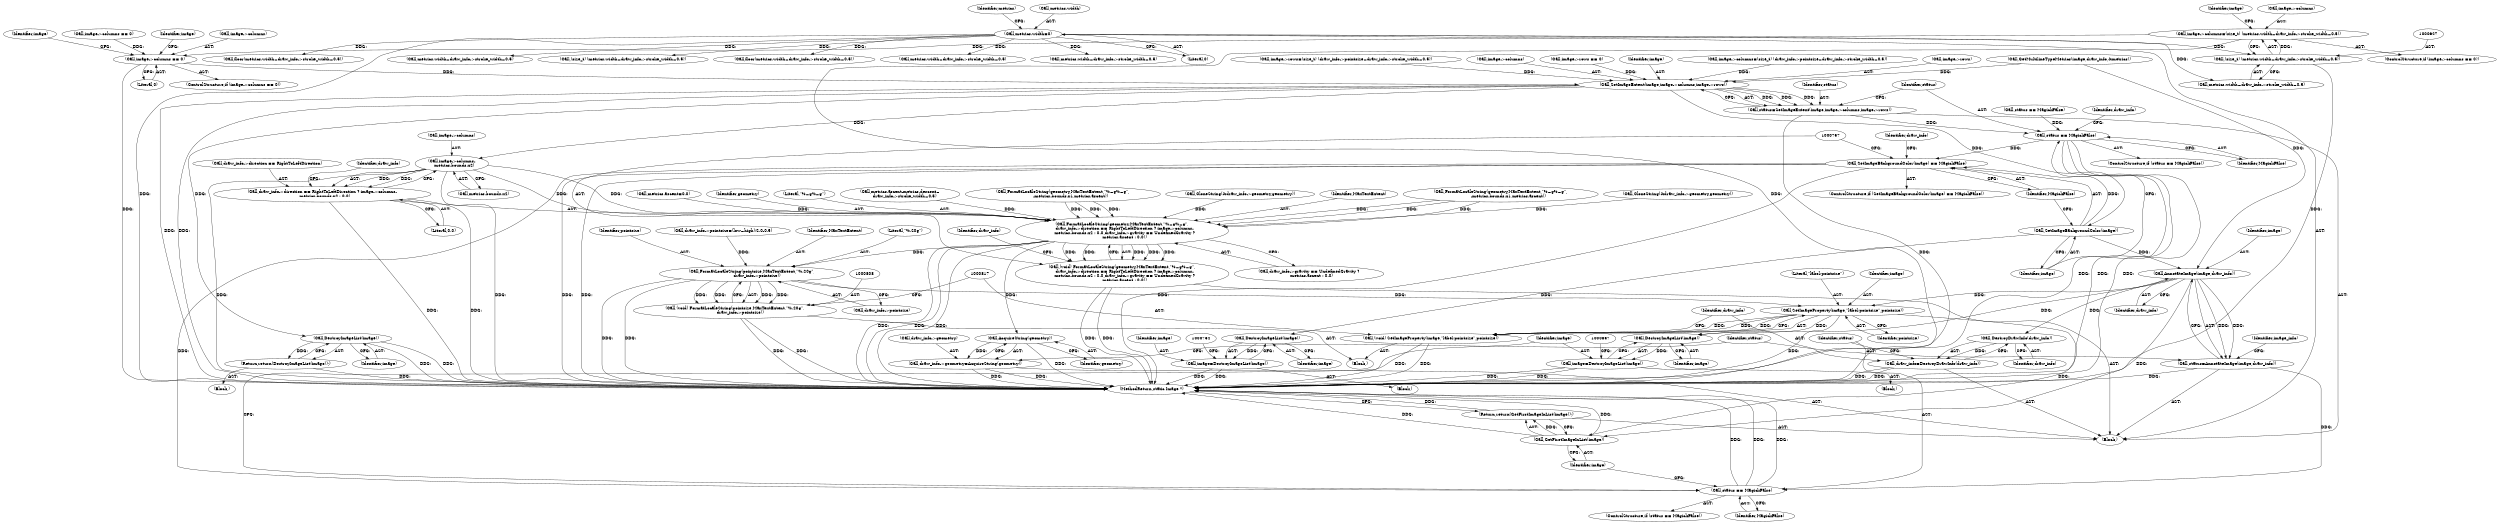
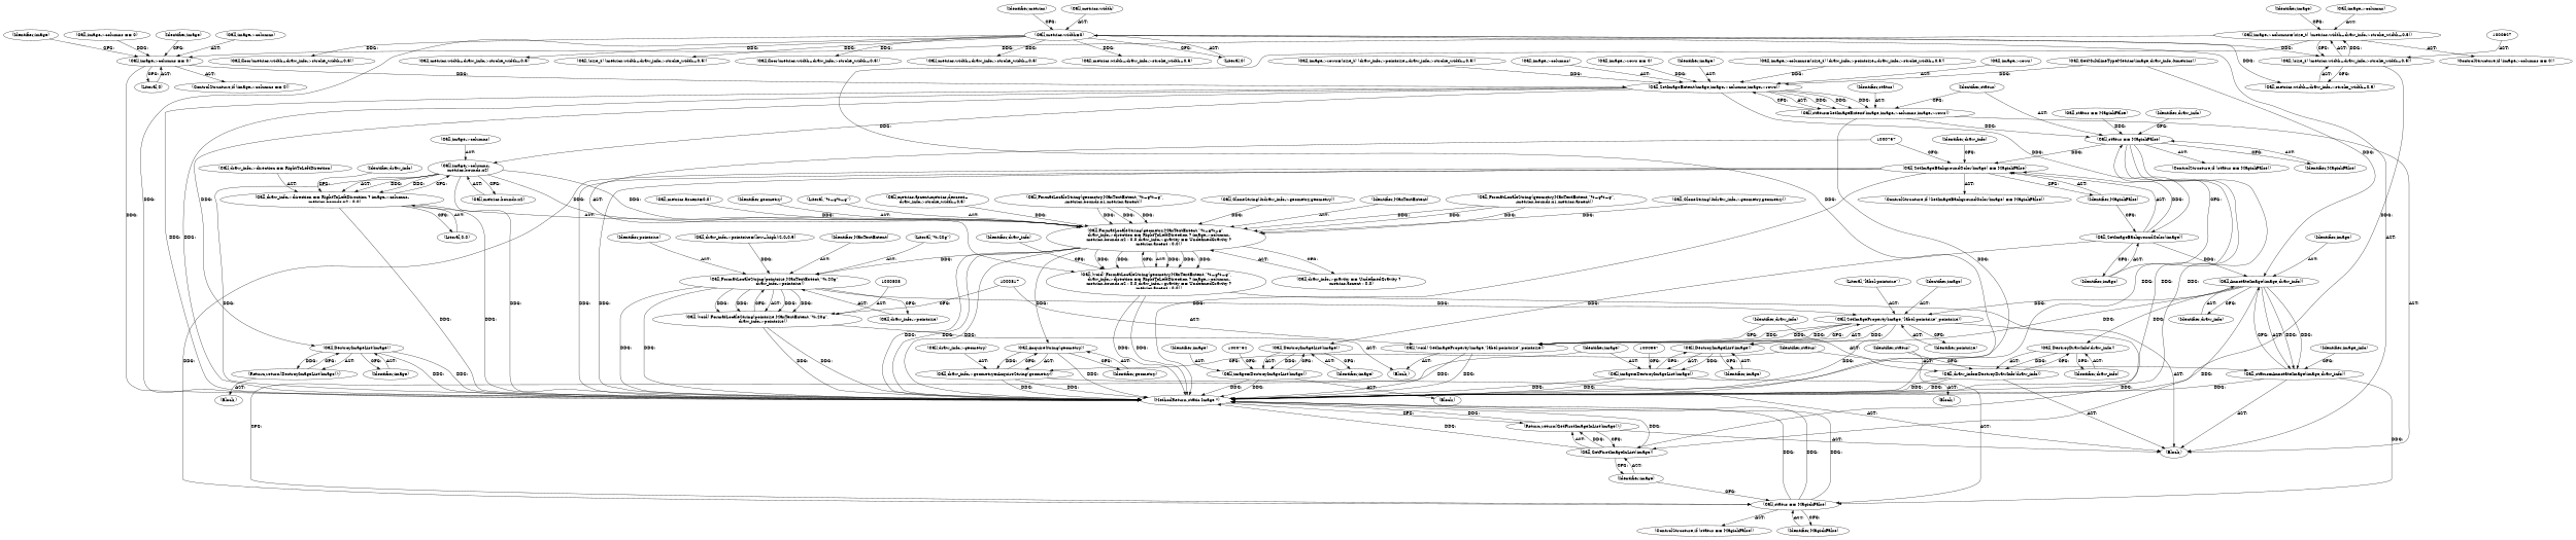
  digraph {
    n1 [label="(Call,image->columns=(size_t) (metrics.width+draw_info->stroke_width+0.5))"]
    n2 [label="(Call,(size_t) (metrics.width+draw_info->stroke_width+0.5))"]
    n3 [label="(Call,image->columns == 0)"]
    n4 [label="(MethodReturn,static Image *)"]
    n5 [label="(ControlStructure,if (image->columns == 0))"]
    n6 [label="(Call,metrics.width+draw_info->stroke_width+0.5)"]
    n7 [label="(Call,SetImageExtent(image,image->columns,image->rows))"]
    n8 [label="(ControlStructure,if (image->columns == 0))"]
    n9 [label="(Literal,0)"]
    n10 [label="(Return,return(GetFirstImageInList(image));)"]
    n11 [label="(Call,metrics.width=0)"]
    n12 [label="(Call,metrics.width+draw_info->stroke_width+0.5)"]
    n13 [label="(Call,(size_t) (metrics.width+draw_info->stroke_width+0.5))"]
    n14 [label="(Call,floor(metrics.width+draw_info->stroke_width+0.5))"]
    n15 [label="(Call,metrics.width+draw_info->stroke_width+0.5)"]
    n16 [label="(Call,metrics.width+draw_info->stroke_width+0.5)"]
    n17 [label="(Literal,0)"]
    n18 [label="(Block,)"]
    n19 [label="(Call,floor(metrics.width+draw_info->stroke_width+0.5))"]
    n20 [label="(Call,status=SetImageExtent(image,image->columns,image->rows))"]
    n21 [label="(Call,DestroyImageList(image))"]
    n22 [label="(Call,SetImageBackgroundColor(image))"]
    n23 [label="(Call,image->columns-\n    metrics.bounds.x2)"]
    n24 [label="(Call,status == MagickFalse)"]
    n25 [label="(Return,return(DestroyImageList(image));)"]
    n26 [label="(Identifier,image)"]
    n27 [label="(Call,SetImageBackgroundColor(image) == MagickFalse)"]
    n28 [label="(Call,DestroyImageList(image))"]
    n29 [label="(Call,AnnotateImage(image,draw_info))"]
    n30 [label="(Identifier,image)"]
    n31 [label="(Call,FormatLocaleString(geometry,MaxTextExtent,\"%+g%+g\",\n    draw_info->direction == RightToLeftDirection ? image->columns-\n    metrics.bounds.x2 : 0.0,draw_info->gravity == UndefinedGravity ?\n    metrics.ascent : 0.0))"]
    n32 [label="(Call,draw_info->direction == RightToLeftDirection ? image->columns-\n    metrics.bounds.x2 : 0.0)"]
    n33 [label="(Call,metrics.bounds.x2)"]
    n34 [label="(Call,image->rows)"]
    n35 [label="(ControlStructure,if (status == MagickFalse))"]
    n36 [label="(Identifier,MagickFalse)"]
    n37 [label="(Call,status == MagickFalse)"]
    n38 [label="(Identifier,MagickFalse)"]
    n39 [label="(ControlStructure,if (SetImageBackgroundColor(image) == MagickFalse))"]
    n40 [label="(ControlStructure,if (status == MagickFalse))"]
    n41 [label="(Identifier,MagickFalse)"]
    n42 [label="(Block,)"]
    n43 [label="(Call,image=DestroyImageList(image))"]
    n44 [label="(Identifier,image)"]
    n45 [label="(Call,status=AnnotateImage(image,draw_info))"]
    n46 [label="(Call,SetImageProperty(image,\"label:pointsize\",pointsize))"]
    n47 [label="(Call,DestroyImageList(image))"]
    n48 [label="(Call,GetFirstImageInList(image))"]
    n49 [label="(Call,DestroyDrawInfo(draw_info))"]
    n50 [label="(Identifier,draw_info)"]
    n51 [label="(Block,)"]
    n52 [label="(Call,(void) SetImageProperty(image,\"label:pointsize\",pointsize))"]
    n53 [label="(Identifier,pointsize)"]
    n54 [label="(Call,image=DestroyImageList(image))"]
    n55 [label="(Identifier,image)"]
    n56 [label="(Identifier,image)"]
    n57 [label="(Call,draw_info=DestroyDrawInfo(draw_info))"]
    n58 [label="(Identifier,draw_info)"]
    n59 [label="(Block,)"]
    n60 [label="(Block,)"]
    n61 [label="(Call,(void) FormatLocaleString(geometry,MaxTextExtent,\"%+g%+g\",\n    draw_info->direction == RightToLeftDirection ? image->columns-\n    metrics.bounds.x2 : 0.0,draw_info->gravity == UndefinedGravity ?\n    metrics.ascent : 0.0))"]
    n62 [label="(Call,AcquireString(geometry))"]
    n63 [label="(Call,FormatLocaleString(pointsize,MaxTextExtent,\"%.20g\",\n        draw_info->pointsize))"]
    n64 [label="(Call,draw_info->gravity == UndefinedGravity ?\n    metrics.ascent : 0.0)"]
    n65 [label="(Literal,0.0)"]
    n66 [label="(Call,draw_info->geometry=AcquireString(geometry))"]
    n67 [label="(Identifier,geometry)"]
    n68 [label="(Call,(void) FormatLocaleString(pointsize,MaxTextExtent,\"%.20g\",\n        draw_info->pointsize))"]
    n69 [label="(Call,draw_info->pointsize)"]
    n70 [label="(Call,image->columns == 0)"]
    n71 [label="(Call,image->rows=(size_t) (draw_info->pointsize+draw_info->stroke_width+0.5))"]
    n72 [label="(Identifier,image)"]
    n73 [label="(Call,image->columns)"]
    n74 [label="(Call,image->columns)"]
    n75 [label="(Call,status == MagickFalse)"]
    n76 [label="(Identifier,image)"]
    n77 [label="(Literal,\"label:pointsize\")"]
    n78 [label="(Identifier,image)"]
    n79 [label="(Identifier,image)"]
    n80 [label="(Identifier,metrics)"]
    n81 [label="(Identifier,draw_info)"]
    n82 [label="(Call,metrics.ascent=0.0)"]
    n83 [label="(Identifier,draw_info)"]
    n84 [label="(Call,metrics.width)"]
    n85 [label="(Identifier,geometry)"]
    n86 [label="(Call,draw_info->geometry)"]
    n87 [label="(Identifier,image)"]
    n88 [label="(Identifier,image_info)"]
    n89 [label="(Literal,\"%+g%+g\")"]
    n90 [label="(Identifier,status)"]
    n91 [label="(Call,image->columns)"]
    n92 [label="(Identifier,status)"]
    n93 [label="(Call,metrics.ascent-metrics.descent+\n       draw_info->stroke_width+0.5)"]
    n94 [label="(Identifier,draw_info)"]
    n95 [label="(Call,draw_info->pointsize=(low+high)/2.0-0.5)"]
    n96 [label="(Call,GetMultilineTypeMetrics(image,draw_info,&metrics))"]
    n97 [label="(Call,image->rows == 0)"]
    n98 [label="(Call,draw_info->direction == RightToLeftDirection)"]
    n99 [label="(Call,FormatLocaleString(geometry,MaxTextExtent,\"%+g%+g\",\n            -metrics.bounds.x1,metrics.ascent))"]
    n100 [label="(Call,CloneString(&draw_info->geometry,geometry))"]
    n101 [label="(Identifier,image)"]
    n102 [label="(Identifier,status)"]
    n103 [label="(Identifier,MaxTextExtent)"]
    n104 [label="(Identifier,image)"]
    n105 [label="(Literal,\"%.20g\")"]
    n106 [label="(Identifier,status)"]
    n107 [label="(Identifier,draw_info)"]
    n108 [label="(Call,image->columns=(size_t) (draw_info->pointsize+draw_info->stroke_width+0.5))"]
    n109 [label="(Identifier,draw_info)"]
    n110 [label="(Identifier,MaxTextExtent)"]
    n111 [label="(Identifier,image)"]
    n112 [label="(Call,FormatLocaleString(geometry,MaxTextExtent,\"%+g%+g\",\n            -metrics.bounds.x1,metrics.ascent))"]
    n113 [label="(Call,CloneString(&draw_info->geometry,geometry))"]
    n114 [label="(Call,image->columns)"]
    n115 [label="(Identifier,pointsize)"]
    1000627
    1000757
    1000754
    1000817
    1000837
    1000808
    n1 -> n2 [label="CFG: "]
    n1 -> n3 [label="DDG: "]
    n1 -> n4 [label="DDG: "]
    n1 -> n5 [label="AST: "]
    n2 -> n1 [label="AST: "]
    n2 -> n1 [label="DDG: "]
    n2 -> n4 [label="DDG: "]
    n2 -> n6 [label="CFG: "]
    n3 -> n4 [label="DDG: "]
    n3 -> n7 [label="DDG: "]
    n3 -> n8 [label="AST: "]
    n3 -> n9 [label="CFG: "]
    n4 -> n10 [label="CFG: "]
    n6 -> n2 [label="AST: "]
    n7 -> n4 [label="DDG: "]
    n7 -> n4 [label="DDG: "]
    n7 -> n20 [label="AST: "]
    n7 -> n20 [label="DDG: "]
    n7 -> n20 [label="DDG: "]
    n7 -> n20 [label="DDG: "]
    n7 -> n21 [label="DDG: "]
    n7 -> n22 [label="DDG: "]
    n7 -> n23 [label="DDG: "]
    n9 -> n3 [label="AST: "]
    n10 -> n4 [label="DDG: "]
    n10 -> n18 [label="AST: "]
    n10 -> n48 [label="CFG: "]
    n11 -> n2 [label="DDG: "]
    n11 -> n4 [label="DDG: "]
    n11 -> n6 [label="DDG: "]
    n11 -> n12 [label="DDG: "]
    n11 -> n13 [label="DDG: "]
    n11 -> n14 [label="DDG: "]
    n11 -> n15 [label="DDG: "]
    n11 -> n16 [label="DDG: "]
    n11 -> n17 [label="CFG: "]
    n11 -> n18 [label="AST: "]
    n11 -> n19 [label="DDG: "]
    n17 -> n11 [label="AST: "]
    n20 -> n4 [label="DDG: "]
    n20 -> n7 [label="CFG: "]
    n20 -> n18 [label="AST: "]
    n20 -> n24 [label="DDG: "]
    n21 -> n4 [label="DDG: "]
    n21 -> n4 [label="DDG: "]
    n21 -> n25 [label="AST: "]
    n21 -> n25 [label="DDG: "]
    n21 -> n26 [label="CFG: "]
    n22 -> n27 [label="AST: "]
    n22 -> n27 [label="DDG: "]
    n22 -> n28 [label="DDG: "]
    n22 -> n29 [label="DDG: "]
    n22 -> n30 [label="CFG: "]
    n23 -> n4 [label="DDG: "]
    n23 -> n4 [label="DDG: "]
    n23 -> n31 [label="DDG: "]
    n23 -> n31 [label="DDG: "]
    n23 -> n32 [label="AST: "]
    n23 -> n32 [label="DDG: "]
    n23 -> n32 [label="DDG: "]
    n23 -> n33 [label="CFG: "]
    n24 -> n4 [label="DDG: "]
    n24 -> n4 [label="DDG: "]
    n24 -> n4 [label="DDG: "]
    n24 -> n27 [label="DDG: "]
    n24 -> n35 [label="AST: "]
    n24 -> n36 [label="CFG: "]
-   n25 -> n4 [label="DDG: "]
    n25 -> n21 [label="CFG: "]
    n25 -> n42 [label="AST: "]
    n26 -> n21 [label="AST: "]
    n27 -> n4 [label="DDG: "]
    n27 -> n4 [label="DDG: "]
    n27 -> n4 [label="DDG: "]
    n27 -> n37 [label="DDG: "]
    n27 -> n38 [label="CFG: "]
    n27 -> n39 [label="AST: "]
    n28 -> n43 [label="AST: "]
    n28 -> n43 [label="DDG: "]
    n28 -> n44 [label="CFG: "]
    n29 -> n45 [label="AST: "]
    n29 -> n45 [label="DDG: "]
    n29 -> n45 [label="DDG: "]
    n29 -> n46 [label="DDG: "]
    n29 -> n47 [label="DDG: "]
    n29 -> n48 [label="DDG: "]
    n29 -> n49 [label="DDG: "]
    n29 -> n50 [label="CFG: "]
    n30 -> n22 [label="AST: "]
    n30 -> n24 [label="CFG: "]
    n31 -> n4 [label="DDG: "]
    n31 -> n4 [label="DDG: "]
    n31 -> n4 [label="DDG: "]
    n31 -> n61 [label="AST: "]
    n31 -> n61 [label="DDG: "]
    n31 -> n61 [label="DDG: "]
    n31 -> n61 [label="DDG: "]
    n31 -> n61 [label="DDG: "]
    n31 -> n61 [label="DDG: "]
    n31 -> n62 [label="DDG: "]
    n31 -> n63 [label="DDG: "]
    n31 -> n64 [label="CFG: "]
    n32 -> n4 [label="DDG: "]
    n32 -> n4 [label="DDG: "]
    n32 -> n23 [label="CFG: "]
    n32 -> n31 [label="AST: "]
    n32 -> n65 [label="CFG: "]
    n33 -> n23 [label="AST: "]
    n34 -> n7 [label="AST: "]
    n36 -> n24 [label="AST: "]
    n37 -> n4 [label="DDG: "]
    n37 -> n4 [label="DDG: "]
    n37 -> n4 [label="DDG: "]
    n37 -> n40 [label="AST: "]
    n37 -> n41 [label="CFG: "]
    n38 -> n22 [label="CFG: "]
    n38 -> n27 [label="AST: "]
    n41 -> n37 [label="AST: "]
    n43 -> n4 [label="DDG: "]
    n43 -> n4 [label="DDG: "]
    n43 -> n28 [label="CFG: "]
    n43 -> n51 [label="AST: "]
    n44 -> n28 [label="AST: "]
    n45 -> n4 [label="DDG: "]
    n45 -> n18 [label="AST: "]
    n45 -> n29 [label="CFG: "]
    n45 -> n37 [label="DDG: "]
    n46 -> n4 [label="DDG: "]
    n46 -> n47 [label="DDG: "]
    n46 -> n48 [label="DDG: "]
    n46 -> n52 [label="AST: "]
    n46 -> n52 [label="DDG: "]
    n46 -> n52 [label="DDG: "]
    n46 -> n52 [label="DDG: "]
    n46 -> n53 [label="CFG: "]
    n47 -> n54 [label="AST: "]
    n47 -> n54 [label="DDG: "]
    n47 -> n55 [label="CFG: "]
    n48 -> n4 [label="DDG: "]
    n48 -> n4 [label="DDG: "]
    n48 -> n10 [label="AST: "]
    n48 -> n10 [label="DDG: "]
    n48 -> n56 [label="CFG: "]
    n49 -> n57 [label="AST: "]
    n49 -> n57 [label="DDG: "]
    n49 -> n58 [label="CFG: "]
    n50 -> n29 [label="AST: "]
    n52 -> n4 [label="DDG: "]
    n52 -> n4 [label="DDG: "]
    n52 -> n46 [label="CFG: "]
    n52 -> n59 [label="AST: "]
    n53 -> n46 [label="AST: "]
    n54 -> n4 [label="DDG: "]
    n54 -> n4 [label="DDG: "]
    n54 -> n47 [label="CFG: "]
    n54 -> n60 [label="AST: "]
    n55 -> n47 [label="AST: "]
    n56 -> n37 [label="CFG: "]
    n56 -> n48 [label="AST: "]
    n57 -> n4 [label="DDG: "]
    n57 -> n4 [label="DDG: "]
    n57 -> n18 [label="AST: "]
    n57 -> n49 [label="CFG: "]
    n58 -> n49 [label="AST: "]
    n61 -> n4 [label="DDG: "]
    n61 -> n4 [label="DDG: "]
    n61 -> n18 [label="AST: "]
    n61 -> n31 [label="CFG: "]
    n62 -> n4 [label="DDG: "]
    n62 -> n66 [label="AST: "]
    n62 -> n66 [label="DDG: "]
    n62 -> n67 [label="CFG: "]
    n63 -> n4 [label="DDG: "]
    n63 -> n4 [label="DDG: "]
    n63 -> n46 [label="DDG: "]
    n63 -> n68 [label="AST: "]
    n63 -> n68 [label="DDG: "]
    n63 -> n68 [label="DDG: "]
    n63 -> n68 [label="DDG: "]
    n63 -> n68 [label="DDG: "]
    n63 -> n69 [label="CFG: "]
    n64 -> n31 [label="AST: "]
    n65 -> n32 [label="AST: "]
    n66 -> n4 [label="DDG: "]
    n66 -> n4 [label="DDG: "]
    n66 -> n18 [label="AST: "]
    n66 -> n62 [label="CFG: "]
    n67 -> n62 [label="AST: "]
    n68 -> n4 [label="DDG: "]
    n68 -> n4 [label="DDG: "]
    n68 -> n59 [label="AST: "]
    n68 -> n63 [label="CFG: "]
    n69 -> n63 [label="AST: "]
    n70 -> n3 [label="DDG: "]
    n71 -> n7 [label="DDG: "]
    n72 -> n1 [label="CFG: "]
    n73 -> n7 [label="AST: "]
    n74 -> n23 [label="AST: "]
    n75 -> n24 [label="DDG: "]
    n76 -> n29 [label="AST: "]
    n77 -> n46 [label="AST: "]
    n78 -> n3 [label="CFG: "]
    n79 -> n46 [label="AST: "]
    n80 -> n11 [label="CFG: "]
    n81 -> n61 [label="CFG: "]
    n82 -> n31 [label="DDG: "]
    n83 -> n27 [label="CFG: "]
    n84 -> n11 [label="AST: "]
    n85 -> n31 [label="AST: "]
    n86 -> n66 [label="AST: "]
    n87 -> n37 [label="CFG: "]
    n87 -> n54 [label="AST: "]
    n88 -> n45 [label="CFG: "]
    n89 -> n31 [label="AST: "]
    n90 -> n37 [label="AST: "]
    n90 -> n57 [label="CFG: "]
    n91 -> n3 [label="AST: "]
    n92 -> n45 [label="AST: "]
    n92 -> n66 [label="CFG: "]
    n93 -> n31 [label="DDG: "]
    n94 -> n24 [label="CFG: "]
    n95 -> n63 [label="DDG: "]
    n96 -> n7 [label="DDG: "]
    n96 -> n29 [label="DDG: "]
    n97 -> n7 [label="DDG: "]
    n98 -> n32 [label="AST: "]
    n99 -> n31 [label="DDG: "]
    n99 -> n31 [label="DDG: "]
    n99 -> n31 [label="DDG: "]
    n100 -> n31 [label="DDG: "]
    n101 -> n7 [label="AST: "]
    n102 -> n20 [label="CFG: "]
    n102 -> n24 [label="AST: "]
    n103 -> n63 [label="AST: "]
    n104 -> n43 [label="AST: "]
    n105 -> n63 [label="AST: "]
    n106 -> n20 [label="AST: "]
    n107 -> n32 [label="CFG: "]
    n108 -> n7 [label="DDG: "]
    n109 -> n52 [label="CFG: "]
    n109 -> n57 [label="AST: "]
    n110 -> n31 [label="AST: "]
    n111 -> n3 [label="CFG: "]
    n112 -> n31 [label="DDG: "]
    n112 -> n31 [label="DDG: "]
    n112 -> n31 [label="DDG: "]
    n113 -> n31 [label="DDG: "]
    n114 -> n1 [label="AST: "]
    n115 -> n63 [label="AST: "]
    1000627 -> n2 [label="AST: "]
    1000757 -> n27 [label="CFG: "]
    1000757 -> n61 [label="AST: "]
    1000754 -> n43 [label="CFG: "]
    1000817 -> n52 [label="AST: "]
    1000817 -> n68 [label="CFG: "]
    1000837 -> n54 [label="CFG: "]
    1000808 -> n68 [label="AST: "]
  }
